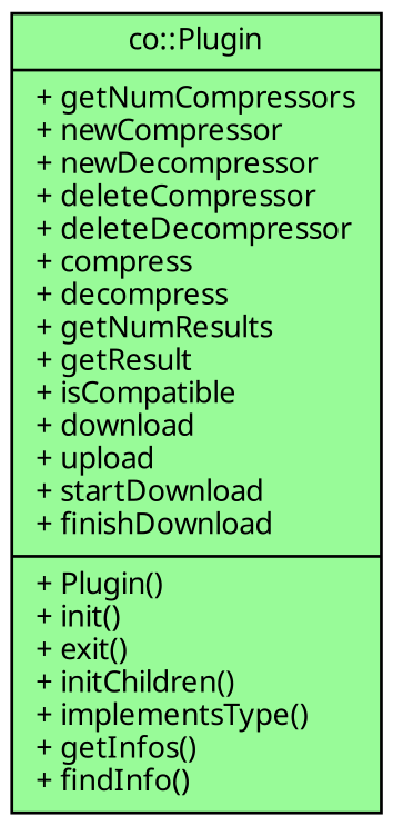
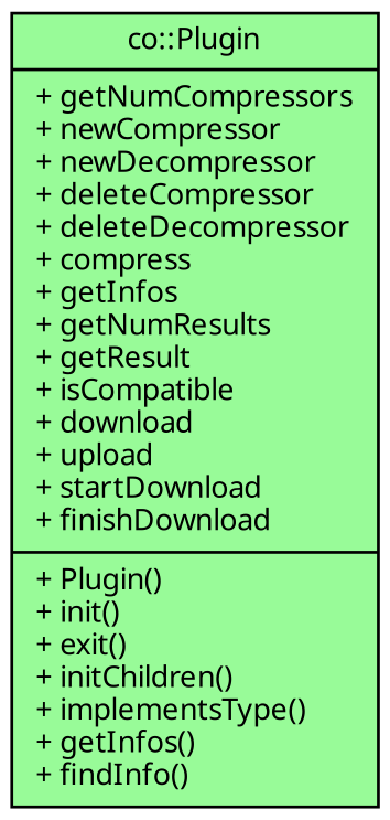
  digraph {
    fontname="Noto Sans"
-   n1 [color=black fillcolor=palegreen fontcolor=black fontname="Noto Sans" fontsize=10 height=0.2 label="{co::Plugin\n|+ getNumCompressors\l+ newCompressor\l+ newDecompressor\l+ deleteCompressor\l+ deleteDecompressor\l+ compress\l+ decompress\l+ getNumResults\l+ getResult\l+ isCompatible\l+ download\l+ upload\l+ startDownload\l+ finishDownload\l|+ Plugin()\l+ init()\l+ exit()\l+ initChildren()\l+ implementsType()\l+ getInfos()\l+ findInfo()\l}" shape=record style=filled width=0.4]
+   n1 [color=black fillcolor=palegreen fontcolor=black fontname="Noto Sans" fontsize=10 height=0.2 label="{co::Plugin\n|+ getNumCompressors\l+ newCompressor\l+ newDecompressor\l+ deleteCompressor\l+ deleteDecompressor\l+ compress\l+ getInfos\l+ getNumResults\l+ getResult\l+ isCompatible\l+ download\l+ upload\l+ startDownload\l+ finishDownload\l|+ Plugin()\l+ init()\l+ exit()\l+ initChildren()\l+ implementsType()\l+ getInfos()\l+ findInfo()\l}" shape=record style=filled width=0.4]
  }
